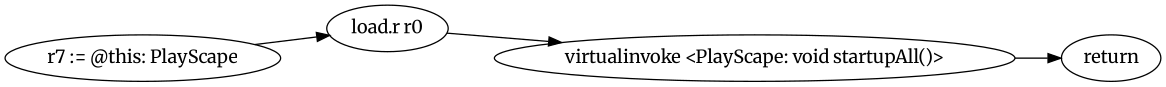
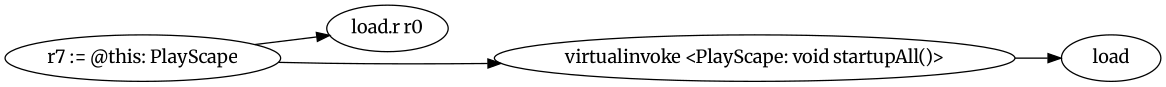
  digraph {
    fontname=Merriweather
    rankdir=LR
    node [fontname=Merriweather]
    edge [fontname=Merriweather]
    n1 [label="r7 := @this: PlayScape"]
    "load.r r0"
    "virtualinvoke <PlayScape: void startupAll()>"
-   return
+   return [label=load]
    n1 -> "load.r r0"
-   "load.r r0" -> "virtualinvoke <PlayScape: void startupAll()>"
+   n1 -> "virtualinvoke <PlayScape: void startupAll()>"
    "virtualinvoke <PlayScape: void startupAll()>" -> return
  }
